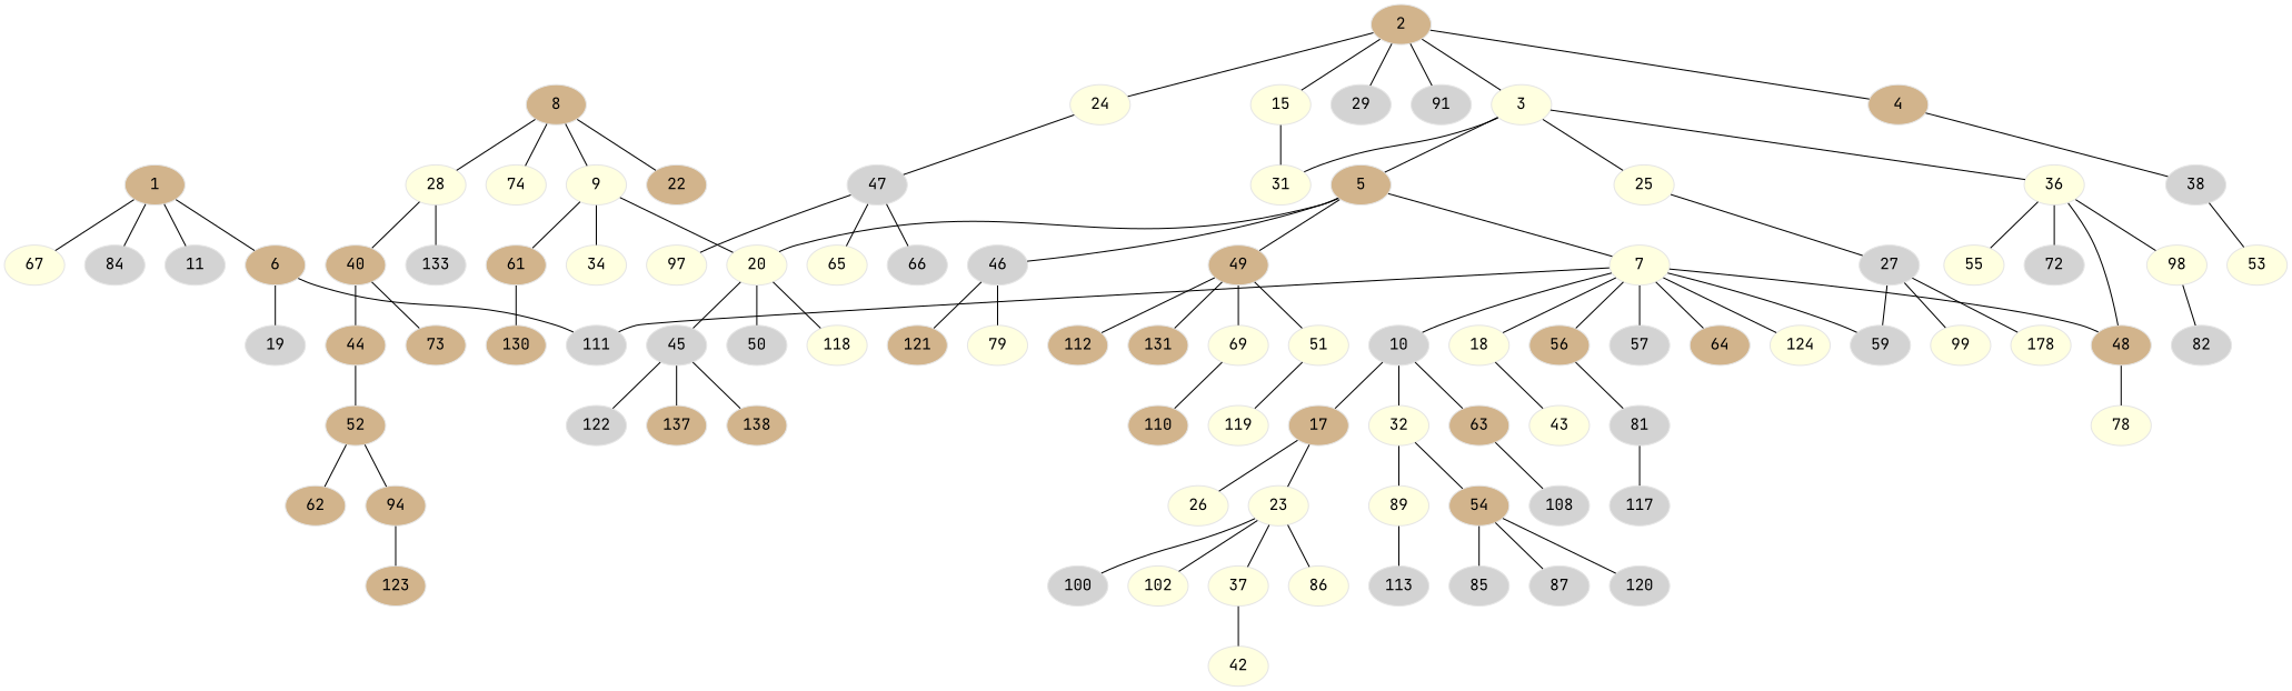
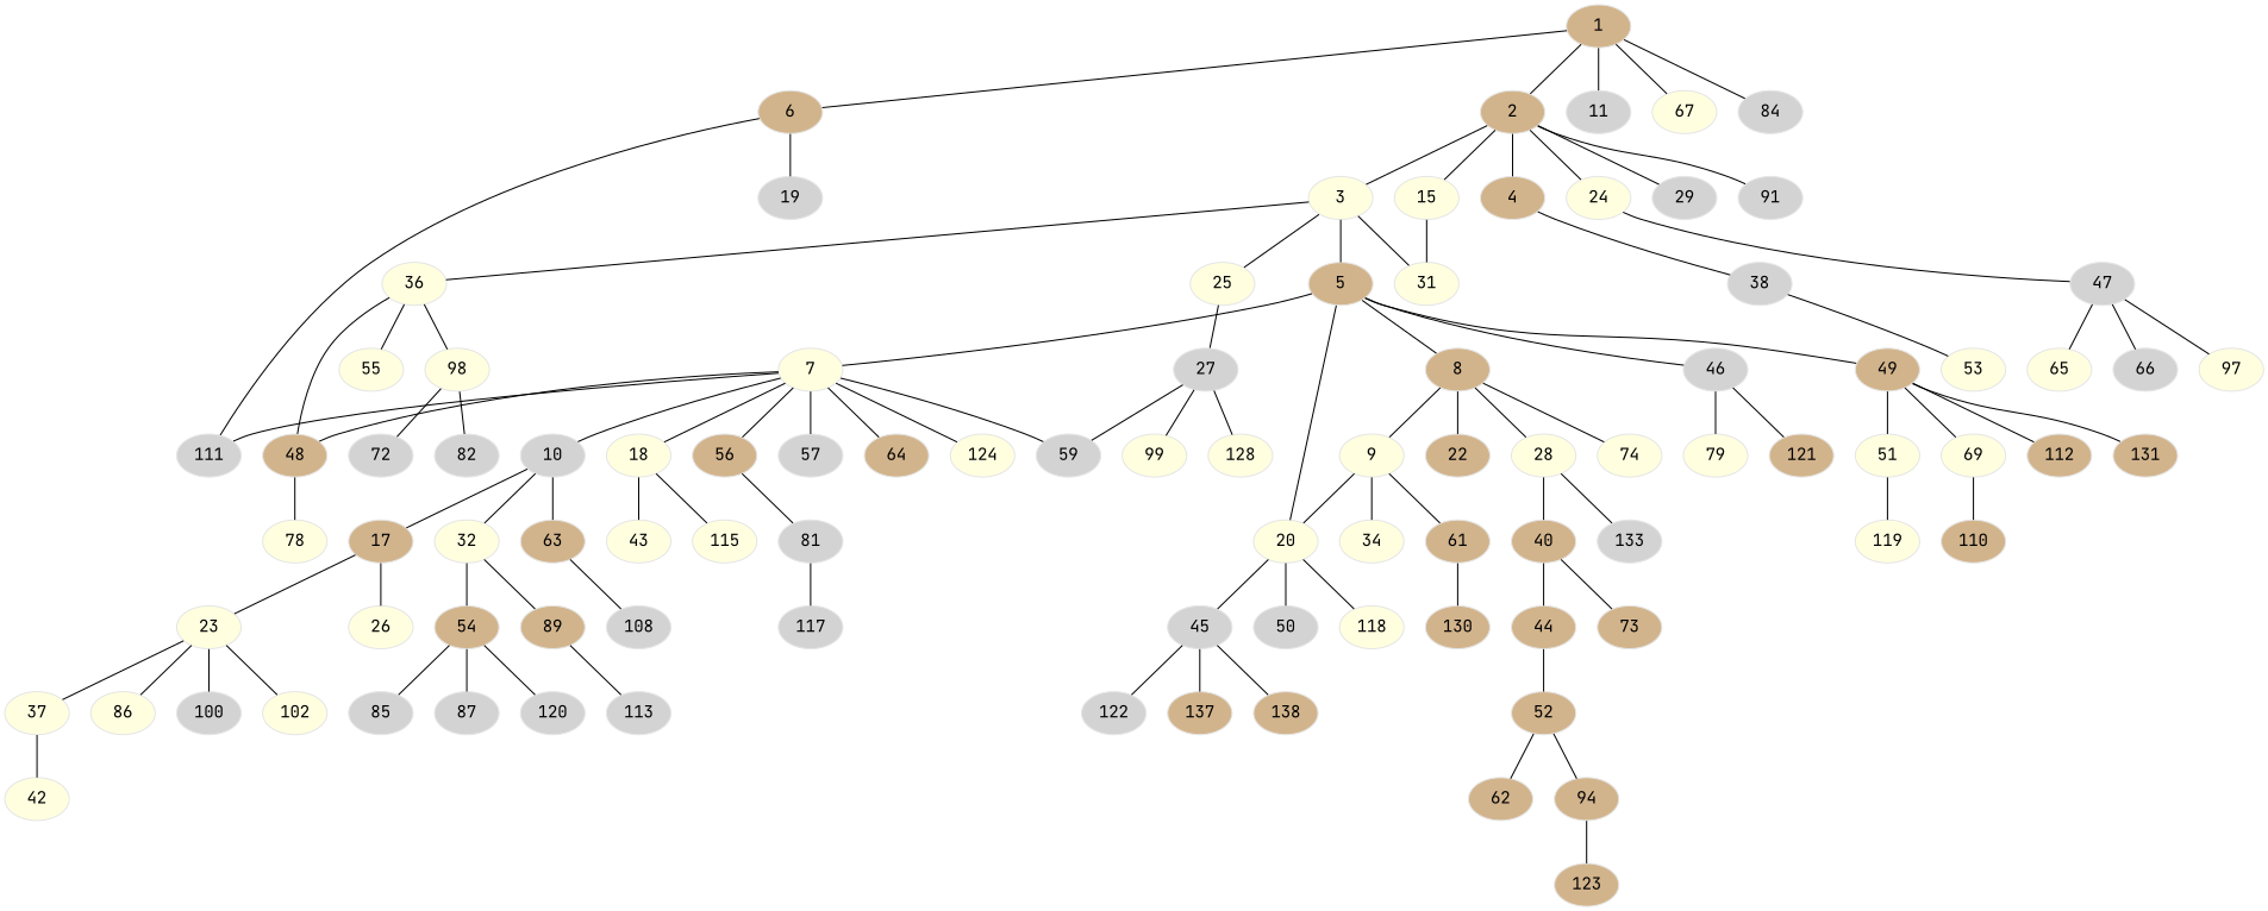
  graph {
    fontname="JetBrains Mono"
    node [color=gray90 fillcolor=lightyellow fontname="JetBrains Mono" style=filled]
    edge [fontname="JetBrains Mono"]
    1 [fillcolor=tan super="+70"]
    2 [fillcolor=tan super="+14"]
    6 [fillcolor=tan]
    11 [fillcolor=lightgrey]
    67
    84 [fillcolor=lightgrey]
    3 [super="+12"]
    4 [fillcolor=tan super="+33"]
    15 [super="+125"]
    24 [super="+93"]
    29 [fillcolor=lightgrey]
    91 [fillcolor=lightgrey]
    19 [fillcolor=lightgrey super="+30"]
    111 [fillcolor=lightgrey]
    5 [fillcolor=tan super="+21"]
    25
    31 [super="+126"]
    36 [super="+96"]
    38 [fillcolor=lightgrey super="+95"]
    47 [fillcolor=lightgrey super="+103"]
    7 [super="+16"]
    8 [fillcolor=tan super="+68"]
    20 [super="+88"]
    46 [fillcolor=lightgrey super="+106"]
    49 [fillcolor=tan super="+80"]
    27 [fillcolor=lightgrey super="+76"]
    48 [fillcolor=tan super="+105"]
    55
    72 [fillcolor=lightgrey]
    98
    53 [super="+134"]
    10 [fillcolor=lightgrey super="+13"]
    18 [super="+41"]
    56 [fillcolor=tan]
    57 [fillcolor=lightgrey]
    59 [fillcolor=lightgrey super="+92"]
    64 [fillcolor=tan]
    124
    9 [super="+39"]
    22 [fillcolor=tan]
    28 [super="+58"]
    74 [super="+90"]
    45 [fillcolor=lightgrey super="+101"]
    50 [fillcolor=lightgrey]
    118
    79
    121 [fillcolor=tan]
    51 [super="+116"]
    69
    112 [fillcolor=tan]
    131 [fillcolor=tan]
    17 [fillcolor=tan super="+83"]
    32 [super="+71"]
    63 [fillcolor=tan super="+75"]
    43 [super="+129"]
+   115
    78
    81 [fillcolor=lightgrey super="+109"]
    82 [fillcolor=lightgrey]
    34
    61 [fillcolor=tan]
    40 [fillcolor=tan super="+60"]
    133 [fillcolor=lightgrey]
    130 [fillcolor=tan super="+136"]
    23 [super="+35"]
    26
    54 [fillcolor=tan super="+127"]
-   89
+   89 [fillcolor=tan]
    108 [fillcolor=lightgrey]
    37
    86 [super="+104"]
    100 [fillcolor=lightgrey]
    102
    65
    66 [fillcolor=lightgrey]
    97
    44 [fillcolor=tan super="+77"]
    52 [fillcolor=tan]
    122 [fillcolor=lightgrey super="+132"]
    137 [fillcolor=tan]
    138 [fillcolor=tan]
    42
    99 [super="+114"]
-   128 [label=178]
+   128
    73 [fillcolor=tan]
    85 [fillcolor=lightgrey]
    87 [fillcolor=lightgrey super="+107"]
    120 [fillcolor=lightgrey]
    113 [fillcolor=lightgrey]
    62 [fillcolor=tan]
    94 [fillcolor=tan]
    119
    110 [fillcolor=tan]
    123 [fillcolor=tan]
    117 [fillcolor=lightgrey]
+   1 -- 2
    1 -- 6
    1 -- 11
    1 -- 67
    1 -- 84
    2 -- 3
    2 -- 4
    2 -- 15
    2 -- 24
    2 -- 29
    2 -- 91
    6 -- 19
    6 -- 111
    3 -- 5
    3 -- 25
    3 -- 31
    3 -- 36
    4 -- 38
    15 -- 31
    24 -- 47
    5 -- 7
+   5 -- 8
    5 -- 20
    5 -- 46
    5 -- 49
    25 -- 27
    36 -- 48
    36 -- 55
-   36 -- 72
+   98 -- 72
    36 -- 98
    38 -- 53
    47 -- 65
    47 -- 66
    47 -- 97
    7 -- 111
    7 -- 48
    7 -- 10
    7 -- 18
    7 -- 56
    7 -- 57
    7 -- 59
    7 -- 64 [weight=2]
    7 -- 124
    8 -- 9
    8 -- 22
    8 -- 28
    8 -- 74
    20 -- 45
    20 -- 50
    20 -- 118
    46 -- 79
    46 -- 121
    49 -- 51
    49 -- 69
    49 -- 112
    49 -- 131
    27 -- 59
    27 -- 99
    27 -- 128
    48 -- 78
    98 -- 82
    10 -- 17
    10 -- 32 [weight=2]
    10 -- 63
    18 -- 43
+   18 -- 115
    56 -- 81
    9 -- 20
    9 -- 34
    9 -- 61
    28 -- 40
    28 -- 133
    45 -- 122
    45 -- 137
    45 -- 138
    51 -- 119
    69 -- 110
    17 -- 23
    17 -- 26
    32 -- 54
    32 -- 89
    63 -- 108
    81 -- 117
    61 -- 130
    40 -- 44
    40 -- 73
    23 -- 37
    23 -- 86
    23 -- 100
    23 -- 102
    54 -- 85
    54 -- 87
    54 -- 120
    89 -- 113
    37 -- 42
    44 -- 52
    52 -- 62
    52 -- 94
    94 -- 123
  }
